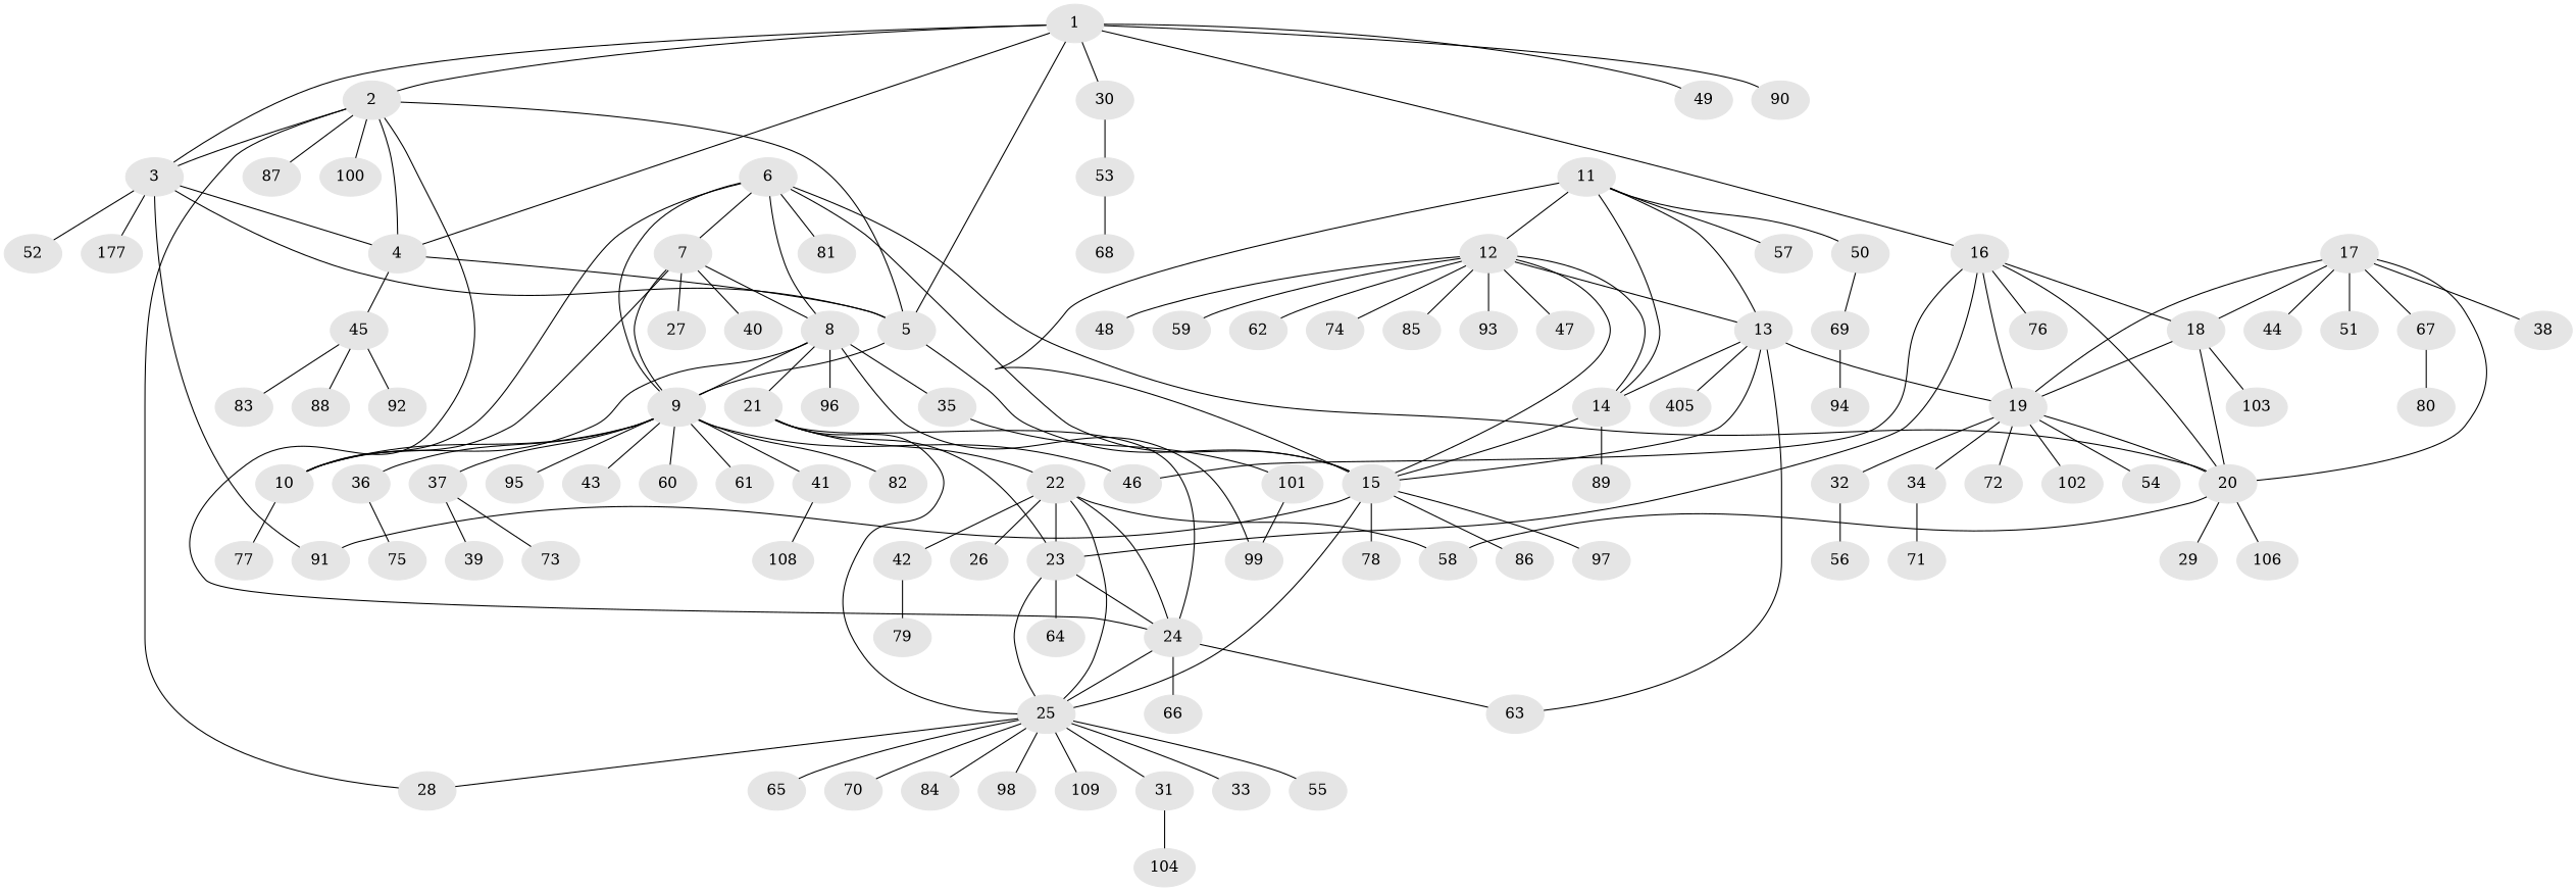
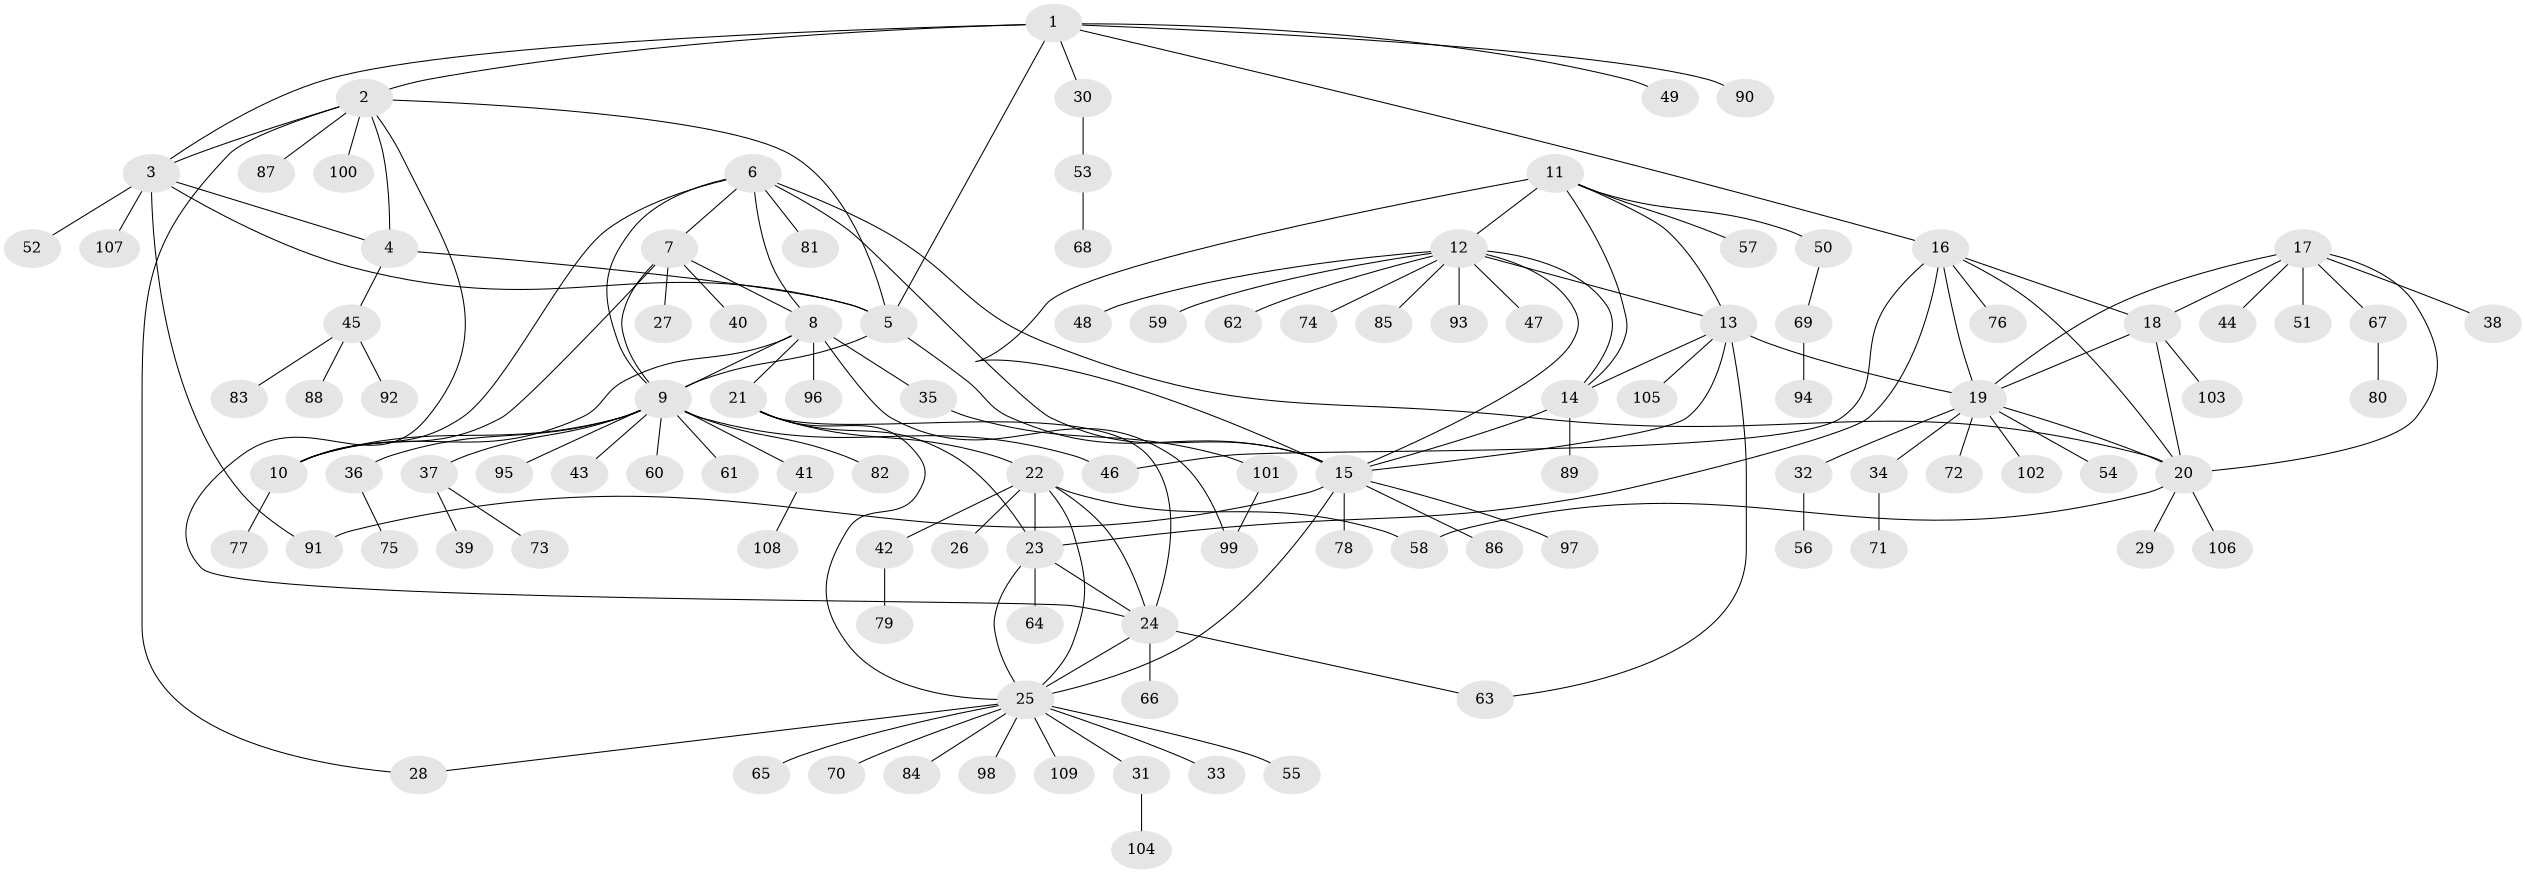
  graph {
    node [color=gray90 style=filled]
    1
    2
    3
    4
    5
    16
    30
    49
    90
    24
    28
    87
    100
    52
    91
-   107 [label=177]
+   107
    45
    9
    15
    20
    46
    19
    18
    23
    76
    53
    63
    25
    66
    83
    88
    92
    10
    36
    37
    41
    43
    60
    61
    82
    95
    78
    86
    97
    6
    7
    8
    81
    27
    40
    21
    35
    96
    99
    77
    29
    58
    106
    22
    101
    75
    39
    73
    108
    11
    12
    13
    14
    50
    57
    47
    48
    59
    62
    74
    85
    93
-   105 [label=405]
+   105
    89
    69
    32
    34
    54
    72
    102
    31
    33
    55
    65
    70
    84
    98
    109
    17
    38
    44
    51
    67
    103
    64
    80
    56
    71
    26
    42
    79
    104
    68
    94
    1 -- 2
    1 -- 3
-   1 -- 4
    1 -- 5
    1 -- 16
    1 -- 30
    1 -- 49
    1 -- 90
    2 -- 3
    2 -- 4
    2 -- 5
    2 -- 24
    2 -- 28
    2 -- 87
    2 -- 100
    3 -- 4
    3 -- 5
    3 -- 52
    3 -- 91
    3 -- 107
    4 -- 5
    4 -- 45
    5 -- 9
    5 -- 15
    16 -- 20
    16 -- 46
    16 -- 19
    16 -- 18
    16 -- 23
    16 -- 76
    30 -- 53
    24 -- 63
    24 -- 25
    24 -- 66
    45 -- 83
    45 -- 88
    45 -- 92
    9 -- 46
    9 -- 10
    9 -- 36
    9 -- 37
    9 -- 41
    9 -- 43
    9 -- 60
    9 -- 61
    9 -- 82
    9 -- 95
    15 -- 91
    15 -- 25
    15 -- 78
    15 -- 86
    15 -- 97
    20 -- 29
    20 -- 58
    20 -- 106
    19 -- 20
    19 -- 32
    19 -- 34
    19 -- 54
    19 -- 72
    19 -- 102
    18 -- 20
    18 -- 19
    18 -- 103
    23 -- 24
    23 -- 25
    23 -- 64
    53 -- 68
    25 -- 28
    25 -- 31
    25 -- 33
    25 -- 55
    25 -- 65
    25 -- 70
    25 -- 84
    25 -- 98
    25 -- 109
    10 -- 77
    36 -- 75
    37 -- 39
    37 -- 73
    41 -- 108
    6 -- 9
    6 -- 15
    6 -- 20
    6 -- 10
    6 -- 7
    6 -- 8
    6 -- 81
    7 -- 9
    7 -- 10
    7 -- 8
    7 -- 27
    7 -- 40
    8 -- 9
    8 -- 10
    8 -- 21
    8 -- 35
    8 -- 96
    8 -- 99
    21 -- 24
    21 -- 23
    21 -- 25
    21 -- 22
    35 -- 101
    22 -- 24
    22 -- 23
    22 -- 25
    22 -- 58
    22 -- 26
    22 -- 42
    101 -- 99
    11 -- 15
    11 -- 12
    11 -- 13
    11 -- 14
    11 -- 50
    11 -- 57
    12 -- 15
    12 -- 13
    12 -- 14
    12 -- 47
    12 -- 48
    12 -- 59
    12 -- 62
    12 -- 74
    12 -- 85
    12 -- 93
    13 -- 15
    13 -- 19
    13 -- 63
    13 -- 14
    13 -- 105
    14 -- 15
    14 -- 89
    50 -- 69
    69 -- 94
    32 -- 56
    34 -- 71
    31 -- 104
    17 -- 20
    17 -- 19
    17 -- 18
    17 -- 38
    17 -- 44
    17 -- 51
    17 -- 67
    67 -- 80
    42 -- 79
  }
